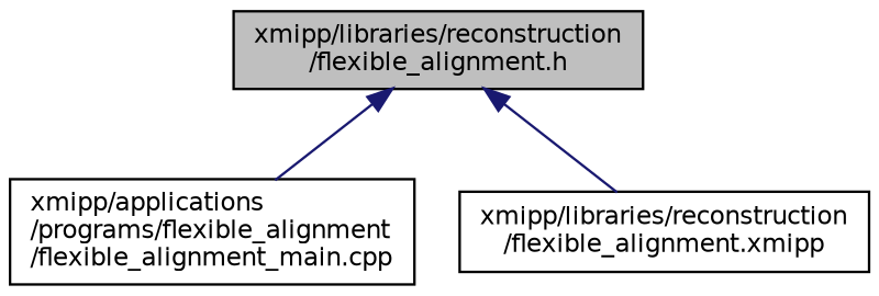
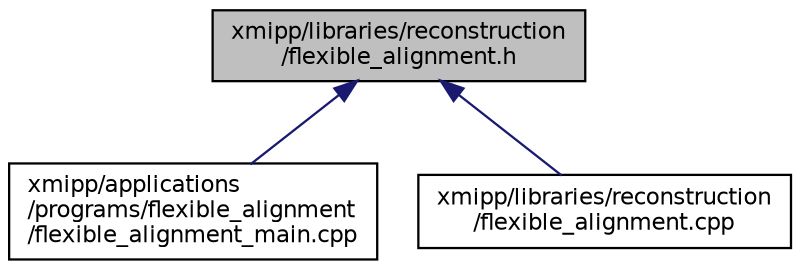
  digraph {
    node [color=black fillcolor=white fontname=Helvetica fontsize=10 shape=record style=filled]
    edge [color=midnightblue dir=back fontname=Helvetica fontsize=10 labelfontname=Helvetica labelfontsize=10 style=solid]
    n1 [fillcolor=grey75 fontcolor=black height=0.2 label="xmipp/libraries/reconstruction\l/flexible_alignment.h" width=0.4]
    n2 [height=0.2 label="xmipp/applications\l/programs/flexible_alignment\l/flexible_alignment_main.cpp" width=0.4]
-   n3 [height=0.2 label="xmipp/libraries/reconstruction\l/flexible_alignment.xmipp" width=0.4]
+   n3 [height=0.2 label="xmipp/libraries/reconstruction\l/flexible_alignment.cpp" width=0.4]
    n1 -> n2
    n1 -> n3
  }
